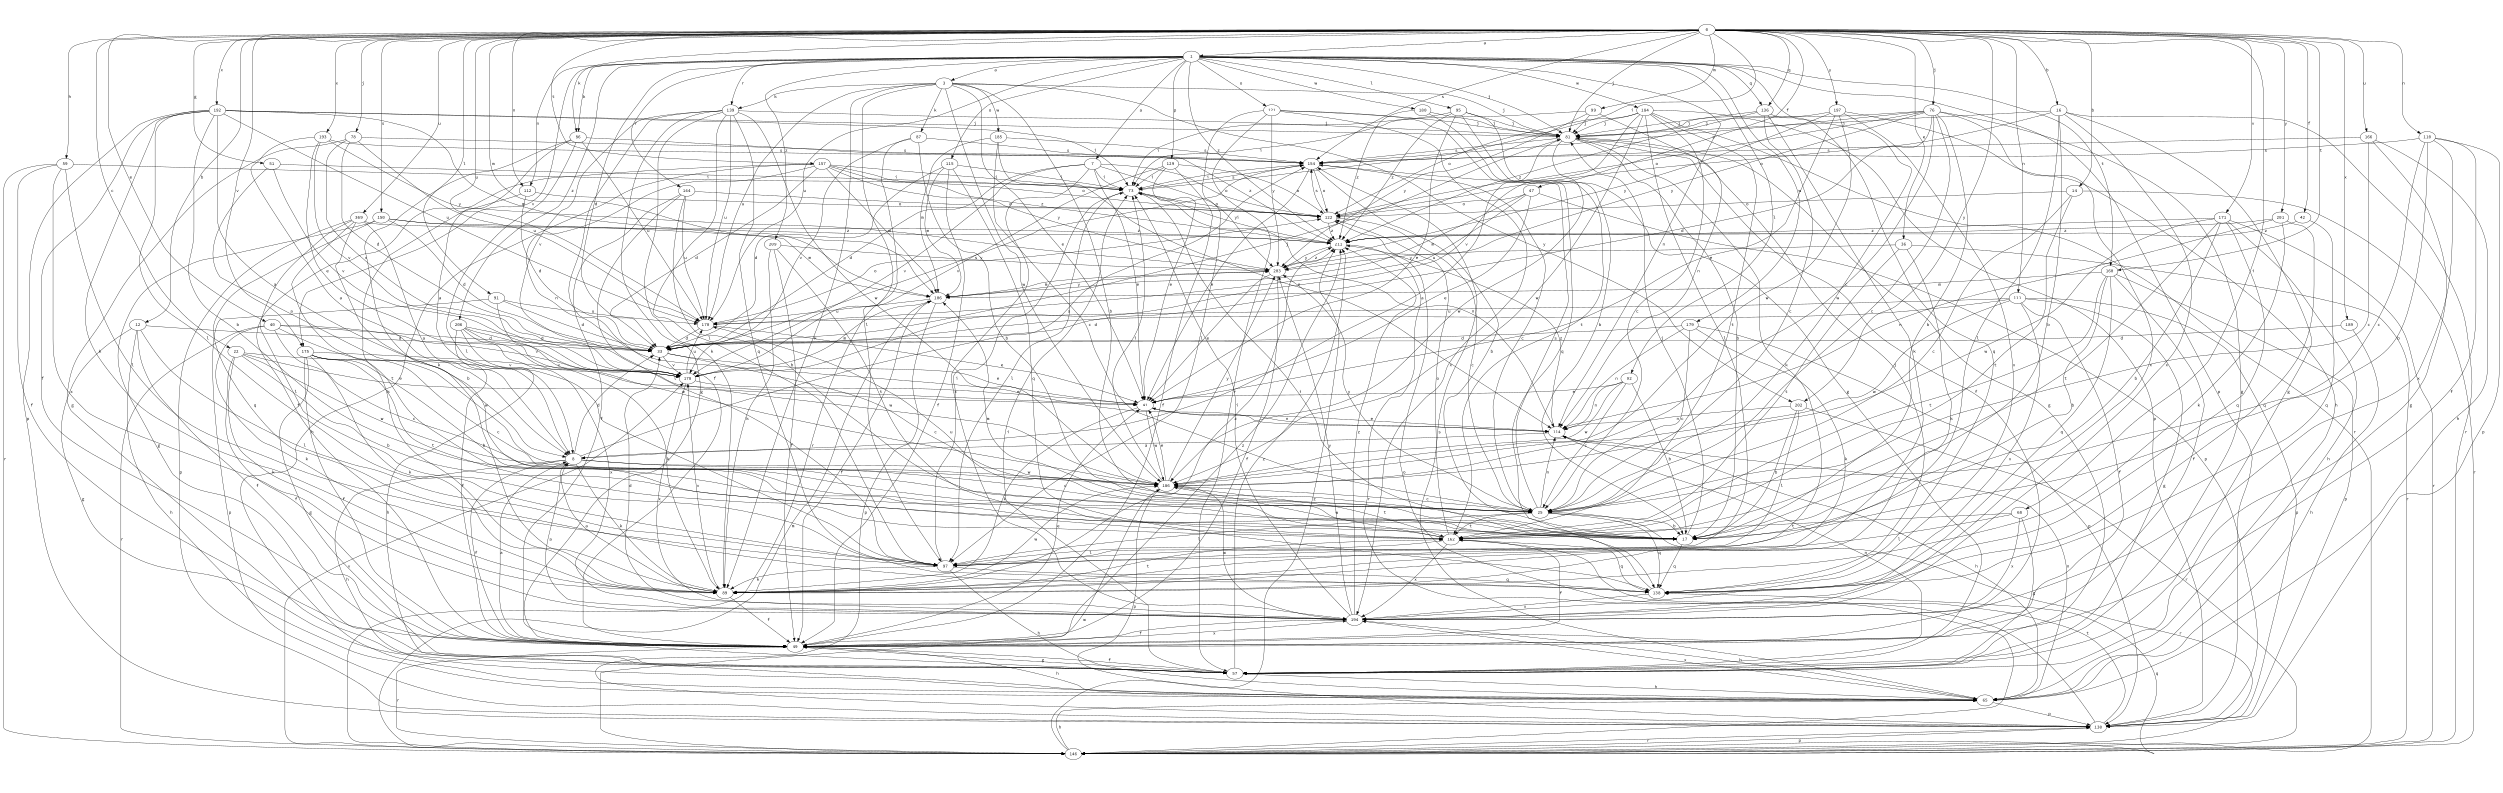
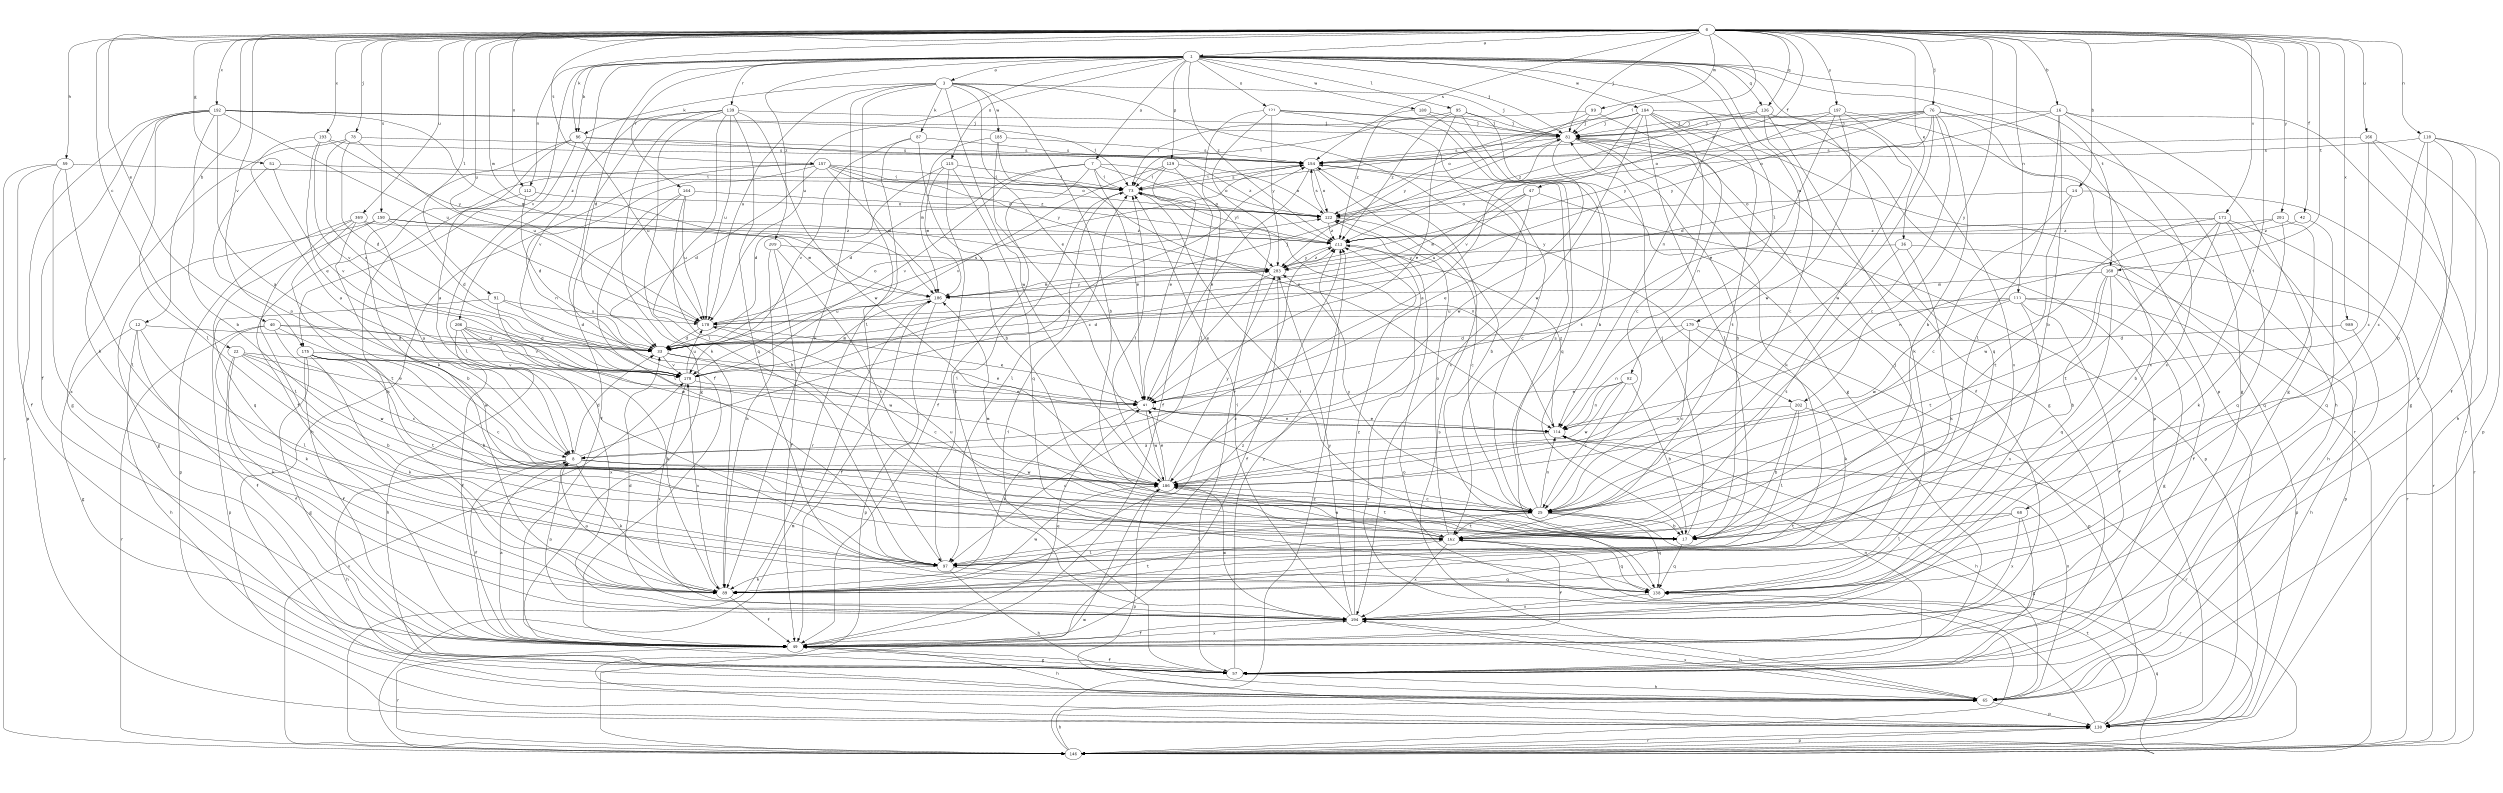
  strict digraph {
    fontname="Source Code Pro"
    node [fontname="Source Code Pro"]
    edge [fontname="Source Code Pro"]
    0
    1
    12
    14
    16
    22
    36
    40
    42
    47
    51
    59
    68
    73
    76
    78
    81
    86
    91
    99
    106
    110
    111
    112
    136
    150
    154
    157
    160
    166
    n31 [label=369]
    170
    171
    175
-   189
+   189 [label=989]
    192
    193
    197
    201
    202
    3
    7
    25
    33
    92
    95
    114
    115
    121
    129
    130
    139
    144
    179
    180
    184
    206
    209
    211
    97
    49
    65
    57
    122
    146
    162
    17
    194
    41
    89
    186
    178
    203
    138
    8
    87
    185
    0 -> 1 [label=a]
    0 -> 12 [label=b]
    0 -> 14 [label=b]
    0 -> 16 [label=b]
    0 -> 22 [label=c]
    0 -> 36 [label=e]
    0 -> 40 [label=e]
    0 -> 42 [label=f]
    0 -> 47 [label=f]
    0 -> 51 [label=g]
    0 -> 59 [label=h]
    0 -> 68 [label=i]
    0 -> 73 [label=i]
    0 -> 76 [label=j]
    0 -> 78 [label=j]
    0 -> 81 [label=j]
    0 -> 86 [label=k]
    0 -> 91 [label=l]
    0 -> 99 [label=m]
    0 -> 106 [label=m]
    0 -> 110 [label=n]
    0 -> 111 [label=n]
    0 -> 112 [label=n]
    0 -> 136 [label=q]
    0 -> 150 [label=s]
    0 -> 154 [label=s]
    0 -> 157 [label=t]
    0 -> 160 [label=t]
    0 -> 166 [label=u]
    0 -> n31 [label=u]
    0 -> 170 [label=u]
    0 -> 171 [label=v]
    0 -> 175 [label=v]
    0 -> 189 [label=x]
    0 -> 192 [label=x]
    0 -> 193 [label=x]
    0 -> 197 [label=y]
    0 -> 201 [label=y]
    0 -> 202 [label=y]
    1 -> 81 [label=j]
    1 -> 86 [label=k]
    1 -> 112 [label=n]
    1 -> 136 [label=q]
    1 -> 160 [label=t]
    1 -> 170 [label=u]
    1 -> 175 [label=v]
    1 -> 3 [label=a]
    1 -> 7 [label=a]
    1 -> 25 [label=c]
    1 -> 33 [label=d]
    1 -> 92 [label=l]
    1 -> 95 [label=l]
    1 -> 114 [label=n]
    1 -> 115 [label=o]
    1 -> 121 [label=o]
    1 -> 129 [label=p]
    1 -> 130 [label=p]
    1 -> 139 [label=r]
    1 -> 144 [label=r]
    1 -> 179 [label=w]
    1 -> 180 [label=w]
    1 -> 184 [label=w]
    1 -> 206 [label=z]
    1 -> 209 [label=z]
    1 -> 211 [label=z]
    12 -> 33 [label=d]
    12 -> 97 [label=l]
    12 -> 49 [label=f]
    12 -> 65 [label=h]
    12 -> 57 [label=g]
    14 -> 25 [label=c]
    14 -> 122 [label=o]
    14 -> 146 [label=r]
    14 -> 162 [label=t]
    16 -> 81 [label=j]
    16 -> 97 [label=l]
    16 -> 57 [label=g]
    16 -> 122 [label=o]
    16 -> 146 [label=r]
    16 -> 17 [label=b]
    16 -> 194 [label=x]
    22 -> 49 [label=f]
    22 -> 17 [label=b]
    22 -> 41 [label=e]
    22 -> 89 [label=k]
    22 -> 186 [label=w]
    22 -> 178 [label=v]
    36 -> 146 [label=r]
    36 -> 162 [label=t]
    36 -> 89 [label=k]
    36 -> 203 [label=y]
    40 -> 25 [label=c]
    40 -> 33 [label=d]
    40 -> 146 [label=r]
    40 -> 89 [label=k]
    40 -> 186 [label=w]
    40 -> 178 [label=v]
    42 -> 211 [label=z]
    42 -> 138 [label=q]
    47 -> 106 [label=m]
    47 -> 170 [label=u]
    47 -> 130 [label=p]
    47 -> 122 [label=o]
    47 -> 41 [label=e]
    51 -> 73 [label=i]
    51 -> 178 [label=v]
    51 -> 8 [label=a]
    59 -> 73 [label=i]
    59 -> 97 [label=l]
    59 -> 49 [label=f]
    59 -> 146 [label=r]
    59 -> 194 [label=x]
    68 -> 97 [label=l]
    68 -> 57 [label=g]
    68 -> 162 [label=t]
    68 -> 194 [label=x]
    73 -> 154 [label=s]
    73 -> 114 [label=n]
    73 -> 97 [label=l]
    73 -> 122 [label=o]
    76 -> 81 [label=j]
    76 -> 154 [label=s]
    76 -> 25 [label=c]
    76 -> 33 [label=d]
    76 -> 57 [label=g]
    76 -> 122 [label=o]
    76 -> 17 [label=b]
    76 -> 194 [label=x]
    76 -> 186 [label=w]
    76 -> 203 [label=y]
    78 -> 154 [label=s]
    78 -> 170 [label=u]
    78 -> 33 [label=d]
    78 -> 57 [label=g]
    78 -> 178 [label=v]
    81 -> 154 [label=s]
    81 -> 49 [label=f]
    81 -> 57 [label=g]
    81 -> 17 [label=b]
    81 -> 89 [label=k]
    81 -> 186 [label=w]
    81 -> 8 [label=a]
+   86 -> 154 [label=s]
    86 -> 170 [label=u]
    86 -> 211 [label=z]
    86 -> 97 [label=l]
    86 -> 89 [label=k]
    86 -> 8 [label=a]
    91 -> 170 [label=u]
    91 -> 33 [label=d]
    91 -> 130 [label=p]
    91 -> 186 [label=w]
    99 -> 73 [label=i]
    99 -> 81 [label=j]
    99 -> 114 [label=n]
    99 -> 203 [label=y]
    106 -> 170 [label=u]
    106 -> 130 [label=p]
    106 -> 49 [label=f]
    106 -> 203 [label=y]
    110 -> 154 [label=s]
    110 -> 25 [label=c]
    110 -> 130 [label=p]
    110 -> 49 [label=f]
    110 -> 17 [label=b]
    110 -> 194 [label=x]
    111 -> 170 [label=u]
    111 -> 33 [label=d]
    111 -> 130 [label=p]
    111 -> 49 [label=f]
    111 -> 57 [label=g]
    111 -> 194 [label=x]
    111 -> 186 [label=w]
    112 -> 33 [label=d]
    112 -> 122 [label=o]
    112 -> 89 [label=k]
    136 -> 81 [label=j]
    136 -> 25 [label=c]
    136 -> 211 [label=z]
    136 -> 89 [label=k]
    136 -> 138 [label=q]
    150 -> 106 [label=m]
    150 -> 33 [label=d]
    150 -> 211 [label=z]
    150 -> 57 [label=g]
    150 -> 138 [label=q]
    154 -> 73 [label=i]
    154 -> 25 [label=c]
    154 -> 122 [label=o]
    154 -> 17 [label=b]
    154 -> 41 [label=e]
    157 -> 73 [label=i]
    157 -> 106 [label=m]
    157 -> 33 [label=d]
    157 -> 114 [label=n]
    157 -> 211 [label=z]
    157 -> 49 [label=f]
    157 -> 65 [label=h]
    157 -> 122 [label=o]
    157 -> 203 [label=y]
    160 -> 106 [label=m]
    160 -> 130 [label=p]
    160 -> 49 [label=f]
    160 -> 162 [label=t]
    160 -> 17 [label=b]
    160 -> 138 [label=q]
    166 -> 154 [label=s]
    166 -> 25 [label=c]
    166 -> 65 [label=h]
    166 -> 57 [label=g]
    n31 -> 130 [label=p]
    n31 -> 211 [label=z]
    n31 -> 97 [label=l]
    n31 -> 162 [label=t]
    n31 -> 17 [label=b]
    n31 -> 8 [label=a]
    170 -> 33 [label=d]
    170 -> 122 [label=o]
    170 -> 41 [label=e]
    171 -> 211 [label=z]
    171 -> 65 [label=h]
    171 -> 146 [label=r]
    171 -> 162 [label=t]
    171 -> 17 [label=b]
    171 -> 186 [label=w]
    171 -> 138 [label=q]
    175 -> 25 [label=c]
    175 -> 49 [label=f]
    175 -> 57 [label=g]
    175 -> 162 [label=t]
    175 -> 17 [label=b]
    175 -> 89 [label=k]
    175 -> 178 [label=v]
    189 -> 33 [label=d]
    189 -> 65 [label=h]
    192 -> 73 [label=i]
    192 -> 81 [label=j]
    192 -> 106 [label=m]
    192 -> 170 [label=u]
    192 -> 130 [label=p]
    192 -> 97 [label=l]
    192 -> 49 [label=f]
    192 -> 17 [label=b]
    192 -> 89 [label=k]
    192 -> 8 [label=a]
    193 -> 154 [label=s]
    193 -> 41 [label=e]
    193 -> 178 [label=v]
    193 -> 203 [label=y]
    193 -> 8 [label=a]
    197 -> 81 [label=j]
    197 -> 65 [label=h]
    197 -> 194 [label=x]
    197 -> 41 [label=e]
    197 -> 186 [label=w]
    197 -> 203 [label=y]
    201 -> 114 [label=n]
    201 -> 211 [label=z]
    201 -> 89 [label=k]
    201 -> 138 [label=q]
    202 -> 114 [label=n]
    202 -> 97 [label=l]
    202 -> 146 [label=r]
    202 -> 17 [label=b]
    3 -> 81 [label=j]
-   3 -> 139 [label=k]
+   3 -> 86 [label=k]
    3 -> 170 [label=u]
    3 -> 202 [label=y]
    3 -> 97 [label=l]
    3 -> 17 [label=b]
    3 -> 41 [label=e]
    3 -> 89 [label=k]
    3 -> 186 [label=w]
    3 -> 87 [label=k]
    3 -> 185 [label=w]
    7 -> 73 [label=i]
    7 -> 33 [label=d]
    7 -> 122 [label=o]
    7 -> 194 [label=x]
    7 -> 41 [label=e]
    7 -> 178 [label=v]
    7 -> 203 [label=y]
    25 -> 154 [label=s]
    25 -> 114 [label=n]
    25 -> 97 [label=l]
    25 -> 146 [label=r]
    25 -> 162 [label=t]
    25 -> 17 [label=b]
    25 -> 203 [label=y]
    25 -> 138 [label=q]
    33 -> 81 [label=j]
    33 -> 154 [label=s]
    33 -> 25 [label=c]
    33 -> 41 [label=e]
    33 -> 178 [label=v]
    92 -> 25 [label=c]
    92 -> 114 [label=n]
    92 -> 17 [label=b]
    92 -> 41 [label=e]
    92 -> 186 [label=w]
    95 -> 73 [label=i]
    95 -> 81 [label=j]
    95 -> 211 [label=z]
    95 -> 57 [label=g]
    95 -> 17 [label=b]
    95 -> 41 [label=e]
    114 -> 211 [label=z]
    114 -> 65 [label=h]
    114 -> 41 [label=e]
    114 -> 8 [label=a]
    115 -> 73 [label=i]
    115 -> 106 [label=m]
    115 -> 33 [label=d]
    115 -> 49 [label=f]
    115 -> 138 [label=q]
    121 -> 81 [label=j]
    121 -> 97 [label=l]
    121 -> 57 [label=r]
    121 -> 194 [label=x]
    121 -> 203 [label=y]
    121 -> 138 [label=q]
    129 -> 73 [label=i]
    129 -> 49 [label=f]
    129 -> 122 [label=o]
    129 -> 41 [label=e]
    129 -> 178 [label=v]
    130 -> 122 [label=o]
    130 -> 146 [label=r]
    130 -> 162 [label=t]
    139 -> 81 [label=j]
    139 -> 170 [label=u]
    139 -> 97 [label=l]
    139 -> 49 [label=f]
    139 -> 57 [label=g]
    139 -> 89 [label=k]
    139 -> 186 [label=w]
    139 -> 178 [label=v]
    139 -> 138 [label=q]
    144 -> 170 [label=u]
    144 -> 97 [label=l]
    144 -> 49 [label=f]
    144 -> 122 [label=o]
    144 -> 17 [label=b]
    179 -> 25 [label=c]
    179 -> 33 [label=d]
    179 -> 114 [label=n]
    179 -> 130 [label=p]
    179 -> 89 [label=k]
    180 -> 81 [label=j]
    180 -> 211 [label=z]
    180 -> 162 [label=t]
    184 -> 81 [label=j]
    184 -> 25 [label=c]
    184 -> 130 [label=p]
    184 -> 97 [label=l]
    184 -> 122 [label=o]
    184 -> 146 [label=r]
    184 -> 162 [label=t]
    184 -> 186 [label=w]
    184 -> 178 [label=v]
    206 -> 33 [label=d]
    206 -> 49 [label=f]
    206 -> 65 [label=h]
    206 -> 194 [label=x]
    206 -> 89 [label=k]
    206 -> 186 [label=w]
    209 -> 49 [label=f]
    209 -> 162 [label=t]
    209 -> 89 [label=k]
    209 -> 203 [label=y]
    211 -> 73 [label=i]
    211 -> 146 [label=r]
    211 -> 203 [label=y]
    97 -> 73 [label=i]
    97 -> 65 [label=h]
    97 -> 89 [label=k]
    97 -> 138 [label=q]
    49 -> 211 [label=z]
    49 -> 65 [label=h]
    49 -> 57 [label=g]
    49 -> 146 [label=r]
    49 -> 194 [label=x]
    49 -> 41 [label=e]
    49 -> 8 [label=a]
    65 -> 154 [label=s]
    65 -> 114 [label=n]
    65 -> 130 [label=p]
    65 -> 194 [label=x]
    57 -> 73 [label=i]
    57 -> 114 [label=n]
    57 -> 211 [label=z]
    57 -> 49 [label=f]
    57 -> 65 [label=h]
    122 -> 154 [label=s]
    122 -> 25 [label=c]
    122 -> 211 [label=z]
    146 -> 106 [label=m]
    146 -> 130 [label=p]
    146 -> 211 [label=z]
    146 -> 65 [label=h]
    146 -> 186 [label=w]
    146 -> 178 [label=v]
    146 -> 138 [label=q]
    162 -> 106 [label=m]
    162 -> 97 [label=l]
    162 -> 49 [label=f]
    162 -> 122 [label=o]
    162 -> 194 [label=x]
    162 -> 186 [label=w]
    162 -> 138 [label=q]
    17 -> 81 [label=j]
    17 -> 170 [label=u]
    17 -> 138 [label=q]
    194 -> 73 [label=i]
    194 -> 33 [label=d]
    194 -> 211 [label=z]
    194 -> 49 [label=f]
    194 -> 65 [label=h]
    194 -> 186 [label=w]
    194 -> 203 [label=y]
    194 -> 8 [label=a]
    41 -> 114 [label=n]
    41 -> 89 [label=k]
    41 -> 186 [label=w]
    89 -> 211 [label=z]
    89 -> 49 [label=f]
    89 -> 162 [label=t]
    89 -> 186 [label=w]
    89 -> 178 [label=v]
    89 -> 8 [label=a]
    186 -> 73 [label=i]
    186 -> 25 [label=c]
    186 -> 130 [label=p]
    186 -> 162 [label=t]
    186 -> 41 [label=e]
    186 -> 203 [label=y]
    178 -> 106 [label=m]
    178 -> 170 [label=u]
    178 -> 194 [label=x]
    178 -> 41 [label=e]
    203 -> 106 [label=m]
    203 -> 211 [label=z]
    203 -> 49 [label=f]
    203 -> 41 [label=e]
    138 -> 73 [label=i]
    138 -> 81 [label=j]
    138 -> 194 [label=x]
    8 -> 154 [label=s]
    8 -> 25 [label=c]
    8 -> 33 [label=d]
    8 -> 49 [label=f]
    8 -> 65 [label=h]
    8 -> 89 [label=k]
    8 -> 186 [label=w]
    87 -> 154 [label=s]
    87 -> 146 [label=r]
    87 -> 17 [label=b]
    87 -> 178 [label=v]
    185 -> 106 [label=m]
    185 -> 154 [label=s]
    185 -> 25 [label=c]
    185 -> 114 [label=n]
  }
